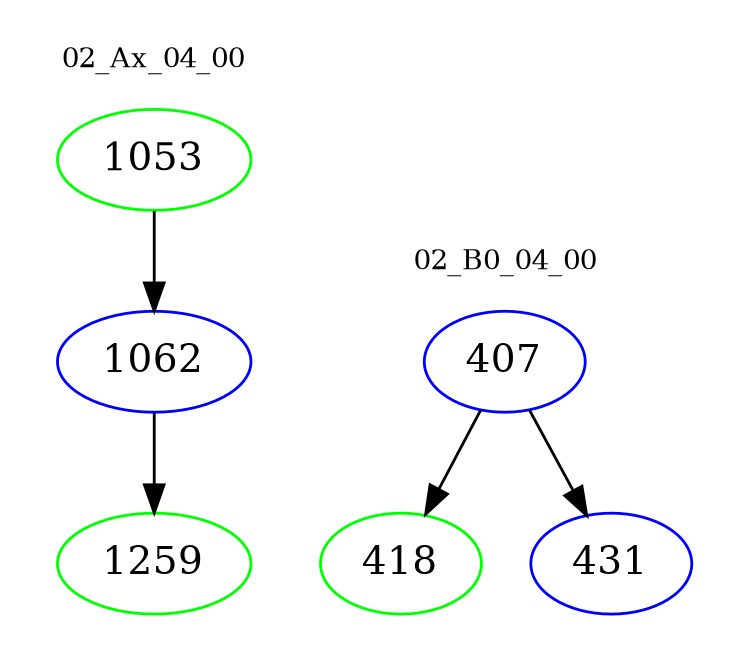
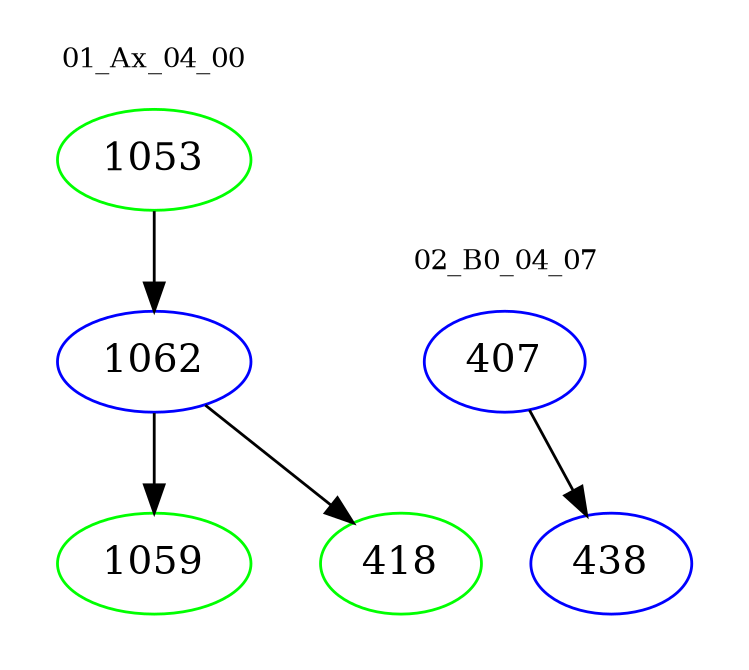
  digraph {
    node [color=green]
    edge [color=black]
    n1 [label=1053]
    n2 [color=blue label=1062]
-   n3 [label=1259]
+   n3 [label=1059]
    n4 [color=blue label=407]
-   n5 [color=blue label=431]
+   n5 [color=blue label=438]
    n6 [label=418]
    subgraph cluster_1 {
      color=white
      fontsize=10
-     label="02_Ax_04_00"
+     label="01_Ax_04_00"
      n1
      n2
      n3
    }
    subgraph cluster_2 {
      color=white
      fontsize=10
-     label="02_B0_04_00"
+     label="02_B0_04_07"
      n4
      n5
      n6
    }
    n1 -> n2
    n2 -> n3
    n4 -> n5
-   n4 -> n6
+   n2 -> n6
  }
